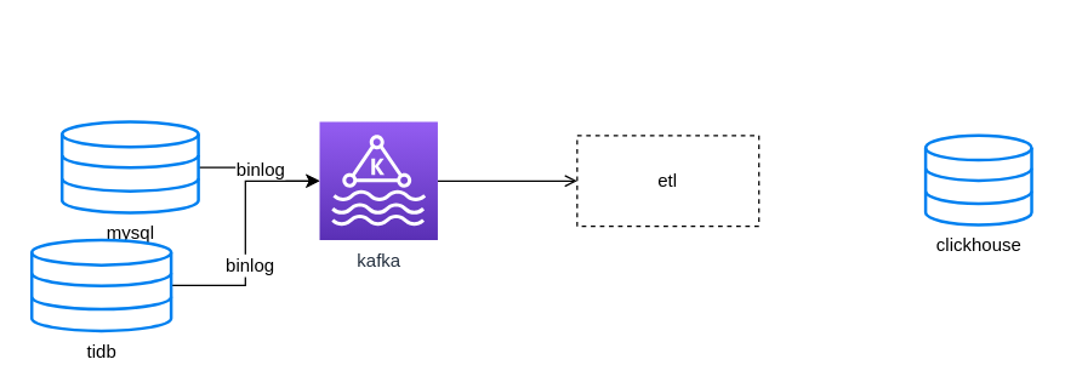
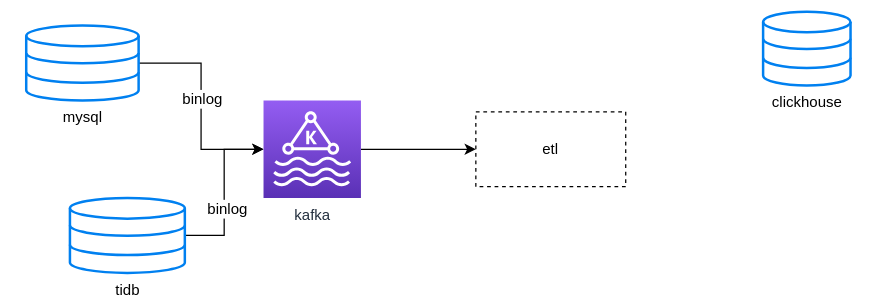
  <mxCell id="0" />
  <mxCell id="1" parent="0" />
  <mxCell id="2" style="edgeStyle=orthogonalEdgeStyle;rounded=0;orthogonalLoop=1;jettySize=auto;html=1;" parent="1" source="4" target="9" edge="1"><mxGeometry relative="1" as="geometry" /></mxCell>
  <mxCell id="3" value="binlog" style="text;html=1;resizable=0;points=[];align=center;verticalAlign=middle;labelBackgroundColor=#ffffff;" parent="2" vertex="1" connectable="0"><mxGeometry x="-0.077" relative="1" as="geometry"><mxPoint as="offset" /></mxGeometry></mxCell>
- <mxCell id="4" value="mysql" style="html=1;verticalLabelPosition=bottom;align=center;labelBackgroundColor=#ffffff;verticalAlign=top;strokeWidth=2;strokeColor=#0080F0;fillColor=#ffffff;shadow=0;dashed=0;shape=mxgraph.ios7.icons.data;" parent="1" vertex="1"><mxGeometry x="40" y="80" width="90" height="60" as="geometry" /></mxCell>
+ <mxCell id="4" value="mysql" style="html=1;verticalLabelPosition=bottom;align=center;labelBackgroundColor=#ffffff;verticalAlign=top;strokeWidth=2;strokeColor=#0080F0;fillColor=#ffffff;shadow=0;dashed=0;shape=mxgraph.ios7.icons.data;" parent="1" vertex="1"><mxGeometry x="20" y="20" width="90" height="60" as="geometry" /></mxCell>
  <mxCell id="5" style="edgeStyle=orthogonalEdgeStyle;rounded=0;orthogonalLoop=1;jettySize=auto;html=1;" parent="1" source="7" target="9" edge="1"><mxGeometry relative="1" as="geometry" /></mxCell>
  <mxCell id="6" value="binlog" style="text;html=1;resizable=0;points=[];align=center;verticalAlign=middle;labelBackgroundColor=#ffffff;" parent="5" vertex="1" connectable="0"><mxGeometry x="-0.413" y="14" relative="1" as="geometry"><mxPoint x="16" y="-14" as="offset" /></mxGeometry></mxCell>
- <mxCell id="7" value="tidb" style="html=1;verticalLabelPosition=bottom;align=center;labelBackgroundColor=#ffffff;verticalAlign=top;strokeWidth=2;strokeColor=#0080F0;fillColor=#ffffff;shadow=0;dashed=0;shape=mxgraph.ios7.icons.data;" parent="1" vertex="1"><mxGeometry x="20" y="158" width="92" height="60" as="geometry" /></mxCell>
- <mxCell id="8" style="edgeStyle=orthogonalEdgeStyle;rounded=0;orthogonalLoop=1;jettySize=auto;html=1;endArrow=open;" parent="1" source="9" target="11" edge="1"><mxGeometry relative="1" as="geometry"><mxPoint x="340" y="119" as="targetPoint" /></mxGeometry></mxCell>
+ <mxCell id="7" value="tidb" style="html=1;verticalLabelPosition=bottom;align=center;labelBackgroundColor=#ffffff;verticalAlign=top;strokeWidth=2;strokeColor=#0080F0;fillColor=#ffffff;shadow=0;dashed=0;shape=mxgraph.ios7.icons.data;" parent="1" vertex="1"><mxGeometry x="55" y="158" width="92" height="60" as="geometry" /></mxCell>
+ <mxCell id="8" style="edgeStyle=orthogonalEdgeStyle;rounded=0;orthogonalLoop=1;jettySize=auto;html=1;" parent="1" source="9" target="11" edge="1"><mxGeometry relative="1" as="geometry"><mxPoint x="340" y="119" as="targetPoint" /></mxGeometry></mxCell>
  <mxCell id="9" value="kafka" style="outlineConnect=0;fontColor=#232F3E;gradientColor=#945DF2;gradientDirection=north;fillColor=#5A30B5;strokeColor=#ffffff;dashed=0;verticalLabelPosition=bottom;verticalAlign=top;align=center;html=1;fontSize=12;fontStyle=0;aspect=fixed;shape=mxgraph.aws4.resourceIcon;resIcon=mxgraph.aws4.managed_streaming_for_kafka;" parent="1" vertex="1"><mxGeometry x="210" y="80" width="78" height="78" as="geometry" /></mxCell>
- <mxCell id="10" value="clickhouse" style="html=1;verticalLabelPosition=bottom;align=center;labelBackgroundColor=#ffffff;verticalAlign=top;strokeWidth=2;strokeColor=#0080F0;fillColor=#ffffff;shadow=0;dashed=0;shape=mxgraph.ios7.icons.data;" parent="1" vertex="1"><mxGeometry x="610" y="89" width="70" height="59" as="geometry" /></mxCell>
+ <mxCell id="10" value="clickhouse" style="html=1;verticalLabelPosition=bottom;align=center;labelBackgroundColor=#ffffff;verticalAlign=top;strokeWidth=2;strokeColor=#0080F0;fillColor=#ffffff;shadow=0;dashed=0;shape=mxgraph.ios7.icons.data;" parent="1" vertex="1"><mxGeometry x="610" y="9" width="70" height="59" as="geometry" /></mxCell>
  <mxCell id="11" value="etl" style="rounded=0;whiteSpace=wrap;html=1;dashed=1;" parent="1" vertex="1"><mxGeometry x="380" y="89" width="120" height="60" as="geometry" /></mxCell>
